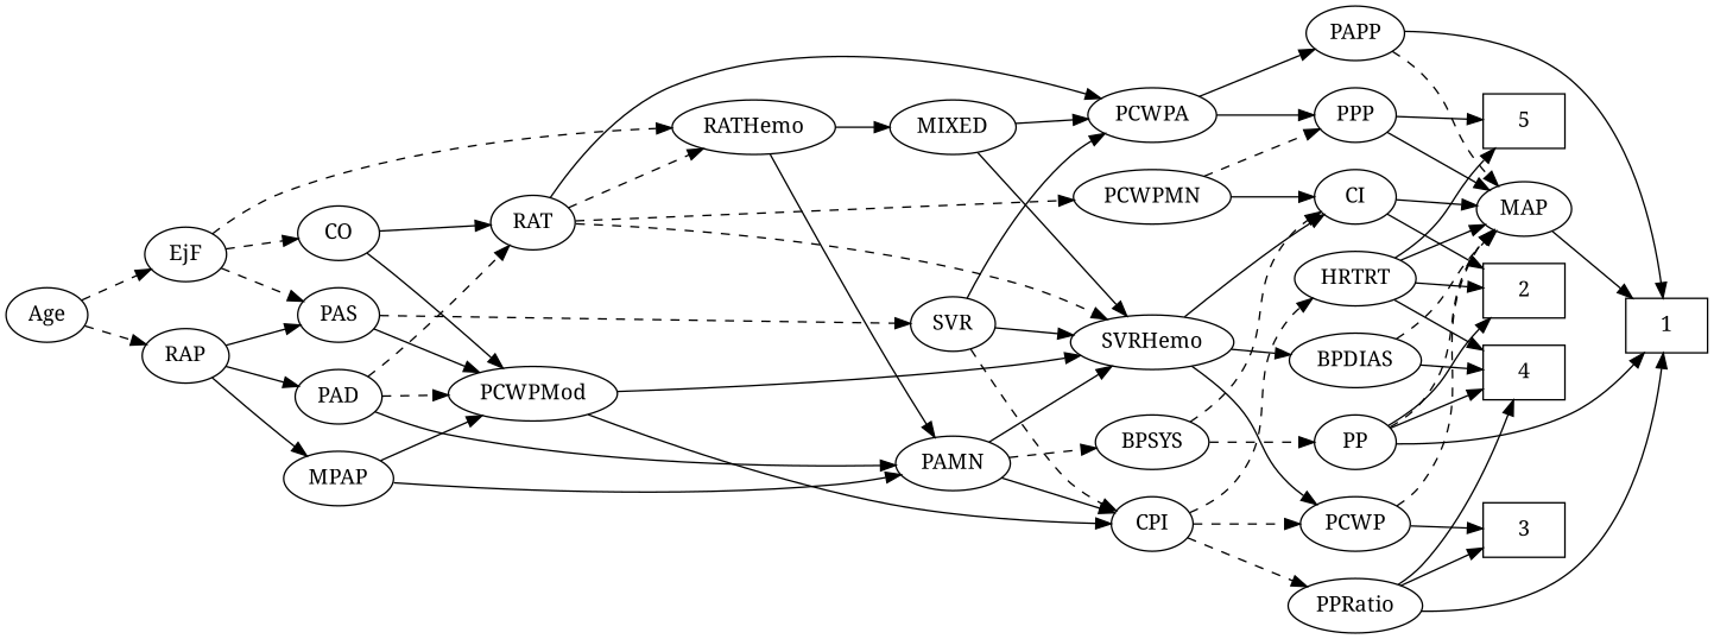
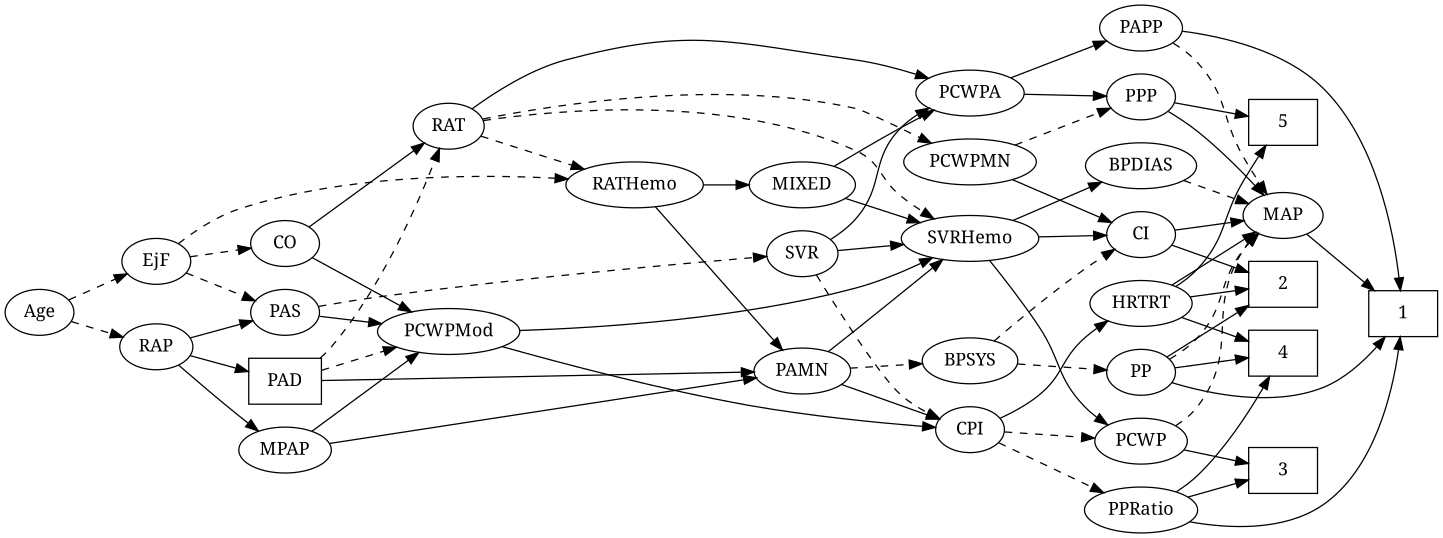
  strict digraph {
    fontname="Noto Serif"
    rankdir=LR
    node [fontname="Noto Serif"]
    edge [fontname="Noto Serif" style=solid]
    1 [height=0.5 shape=box width=0.75]
    2 [height=0.5 shape=box width=0.75]
    3 [height=0.5 shape=box width=0.75]
    4 [height=0.5 shape=box width=0.75]
    5 [height=0.5 shape=box width=0.75]
    Age [height=0.5 width=0.75]
    EjF [height=0.5 width=0.75]
    RAP [height=0.5 width=0.77632]
    CO [height=0.5 width=0.75]
    PAS [height=0.5 width=0.75]
    RATHemo [height=0.5 width=1.3721]
    MPAP [height=0.5 width=0.97491]
-   PAD [height=0.5 width=0.79437]
+   PAD [height=0.5 width=0.79437 shape=box]
    PCWPMod [height=0.5 width=1.4443]
    RAT [height=0.5 width=0.75827]
    SVR [height=0.5 width=0.77632]
    MIXED [height=0.5 width=1.1193]
    PAMN [height=0.5 width=1.011]
    SVRHemo [height=0.5 width=1.3902]
    CPI [height=0.5 width=0.75]
    PCWPA [height=0.5 width=1.1555]
    PCWPMN [height=0.5 width=1.3902]
    BPSYS [height=0.5 width=1.0471]
    PPP [height=0.5 width=0.75]
    PAPP [height=0.5 width=0.88464]
    CI [height=0.5 width=0.75]
    PCWP [height=0.5 width=0.97491]
    BPDIAS [height=0.5 width=1.1735]
    MAP [height=0.5 width=0.84854]
    PP [height=0.5 width=0.75]
    PPRatio [height=0.5 width=1.1013]
    HRTRT [height=0.5 width=1.1013]
    Age -> EjF [style=dashed]
    Age -> RAP [style=dashed]
    EjF -> CO [style=dashed]
    EjF -> PAS [style=dashed]
    EjF -> RATHemo [style=dashed]
    RAP -> PAS
    RAP -> MPAP
    RAP -> PAD
    CO -> PCWPMod
    CO -> RAT
    PAS -> PCWPMod
    PAS -> SVR [style=dashed]
    RATHemo -> MIXED
    RATHemo -> PAMN
    MPAP -> PCWPMod
    MPAP -> PAMN
    PAD -> PCWPMod [style=dashed]
    PAD -> RAT [style=dashed]
    PAD -> PAMN
    PCWPMod -> SVRHemo
    PCWPMod -> CPI
    RAT -> RATHemo [style=dashed]
    RAT -> SVRHemo [style=dashed]
    RAT -> PCWPA
    RAT -> PCWPMN [style=dashed]
    SVR -> SVRHemo
    SVR -> CPI [style=dashed]
    SVR -> PCWPA
    MIXED -> SVRHemo
    MIXED -> PCWPA
    PAMN -> SVRHemo
    PAMN -> CPI
    PAMN -> BPSYS [style=dashed]
    SVRHemo -> CI
    SVRHemo -> PCWP
    SVRHemo -> BPDIAS
    CPI -> PCWP [style=dashed]
    CPI -> PPRatio [style=dashed]
-   CPI -> HRTRT [style=dashed]
+   CPI -> HRTRT
    PCWPA -> PPP
    PCWPA -> PAPP
    PCWPMN -> PPP [style=dashed]
    PCWPMN -> CI
    BPSYS -> CI [style=dashed]
    BPSYS -> PP [style=dashed]
    PPP -> 5
    PPP -> MAP
    PAPP -> 1
    PAPP -> MAP [style=dashed]
    CI -> 2
    CI -> MAP
    PCWP -> 3
    PCWP -> MAP [style=dashed]
-   BPDIAS -> 4
    BPDIAS -> MAP [style=dashed]
    MAP -> 1
    PP -> 1
    PP -> 2
    PP -> 4
    PP -> MAP [style=dashed]
    PPRatio -> 1
    PPRatio -> 3
    PPRatio -> 4
    HRTRT -> 2
    HRTRT -> 4
    HRTRT -> 5
    HRTRT -> MAP
  }
